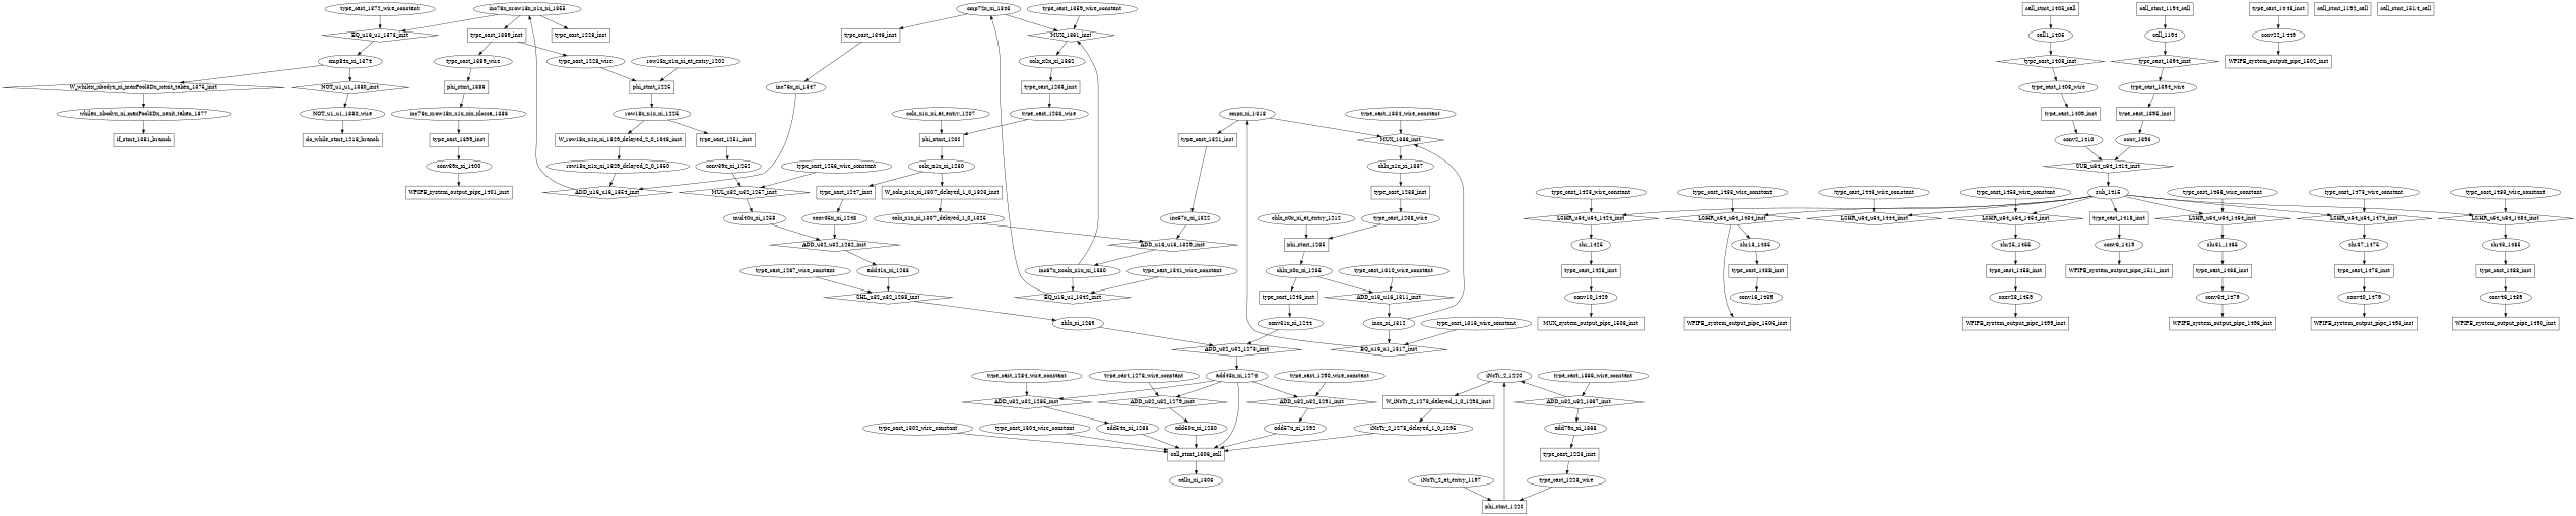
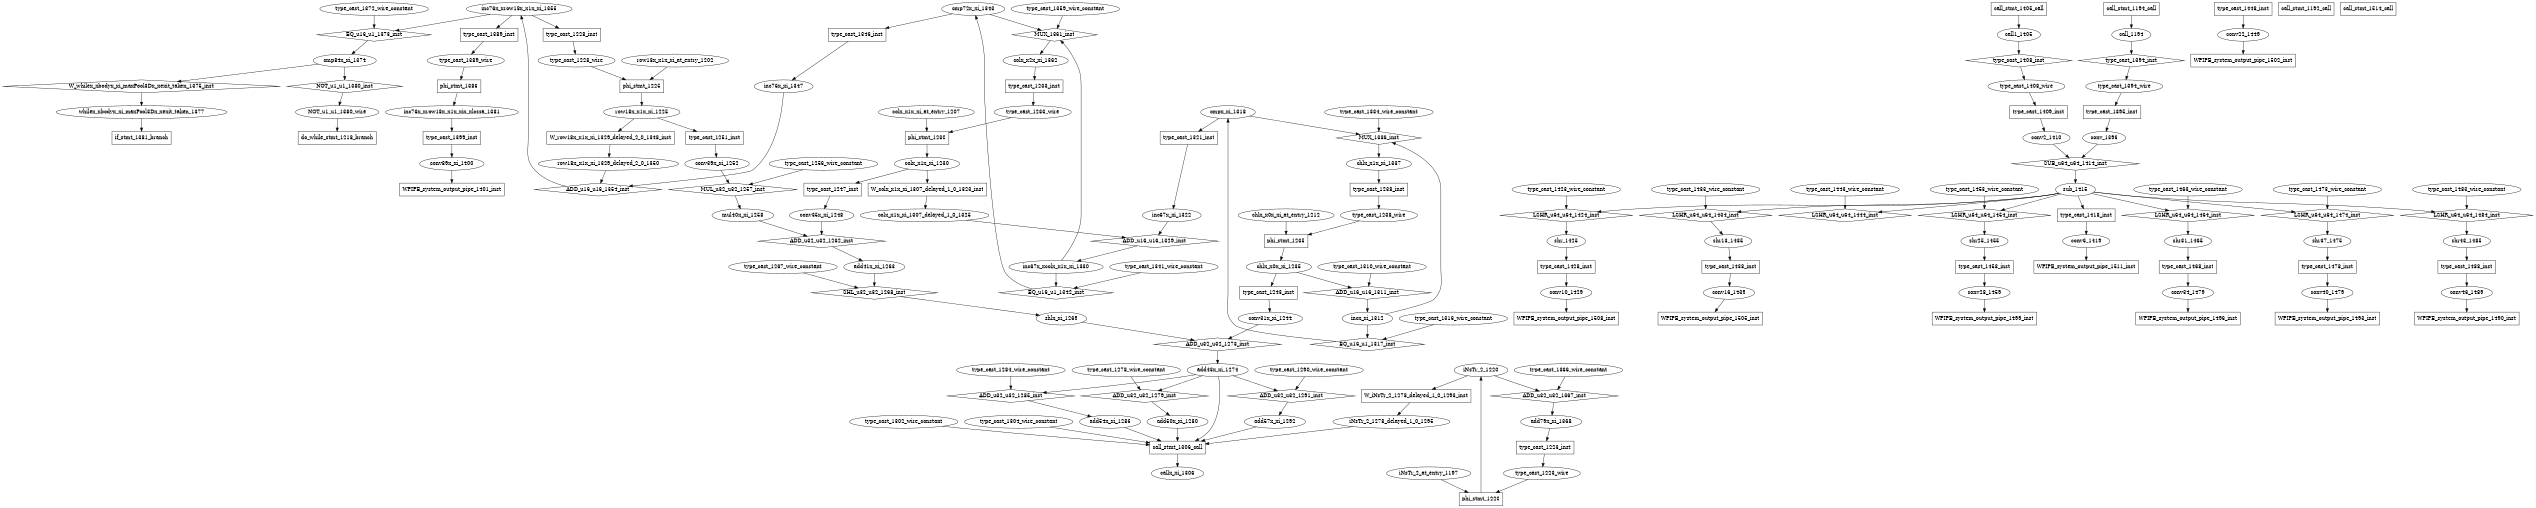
  digraph {
    node [shape=ellipse]
    do_while_stmt_1218_branch [shape=rectangle]
    NOT_u1_u1_1380_wire
    SHL_u32_u32_1268_inst [shape=diamond]
    add41x_xi_1263
    shlx_xi_1269
    ADD_u32_u32_1279_inst [shape=diamond]
    add43x_xi_1274
    ADD_u32_u32_1285_inst [shape=diamond]
    ADD_u32_u32_1291_inst [shape=diamond]
    call_stmt_1306_call [shape=rectangle]
    add50x_xi_1280
    add54x_xi_1286
    add57x_xi_1292
    callx_xi_1306
    type_cast_1223_inst [shape=rectangle]
    add79x_xi_1368
    type_cast_1223_wire
    type_cast_1408_inst [shape=diamond]
    call1_1405
    type_cast_1408_wire
    type_cast_1394_inst [shape=diamond]
    call_1194
    type_cast_1394_wire
    ADD_u16_u16_1311_inst [shape=diamond]
    chlx_x0x_xi_1235
    type_cast_1243_inst [shape=rectangle]
    incx_xi_1312
    conv31x_xi_1244
    phi_stmt_1235 [shape=rectangle]
    chlx_x0x_xi_at_entry_1212
    type_cast_1238_inst [shape=rectangle]
    chlx_x1x_xi_1337
    type_cast_1238_wire
    MUX_1361_inst [shape=diamond]
    cmp72x_xi_1343
    type_cast_1346_inst [shape=rectangle]
    colx_x2x_xi_1362
    inc76x_xi_1347
    NOT_u1_u1_1380_inst [shape=diamond]
    cmp84x_xi_1374
    W_whilex_xbodyx_xi_maxPool3Dx_xexit_taken_1375_inst [shape=diamond]
    whilex_xbodyx_xi_maxPool3Dx_xexit_taken_1377
    MUX_1336_inst [shape=diamond]
    cmpx_xi_1318
    type_cast_1321_inst [shape=rectangle]
    inc67x_xi_1322
    W_colx_x1x_xi_1307_delayed_1_0_1323_inst [shape=rectangle]
    colx_x1x_xi_1230
    type_cast_1247_inst [shape=rectangle]
    colx_x1x_xi_1307_delayed_1_0_1325
    conv35x_xi_1248
    ADD_u16_u16_1329_inst [shape=diamond]
    inc67x_xcolx_x1x_xi_1330
    phi_stmt_1230 [shape=rectangle]
    colx_x1x_xi_at_entry_1207
    type_cast_1233_inst [shape=rectangle]
    type_cast_1233_wire
-   WPIPE_system_output_pipe_1508_inst [shape=rectangle label=MUX_system_output_pipe_1508_inst]
+   WPIPE_system_output_pipe_1508_inst [shape=rectangle]
    conv10_1429
    WPIPE_system_output_pipe_1505_inst [shape=rectangle]
    conv16_1439
    WPIPE_system_output_pipe_1502_inst [shape=rectangle]
    conv22_1449
    WPIPE_system_output_pipe_1499_inst [shape=rectangle]
    conv28_1459
    SUB_u64_u64_1414_inst [shape=diamond]
    conv2_1410
    sub_1415
    ADD_u32_u32_1273_inst [shape=diamond]
    n70 [label=conv34_1479]
    WPIPE_system_output_pipe_1496_inst [shape=rectangle]
    ADD_u32_u32_1262_inst [shape=diamond]
    MUL_u32_u32_1257_inst [shape=diamond]
    conv39x_xi_1252
    mul40x_xi_1258
    WPIPE_system_output_pipe_1493_inst [shape=rectangle]
    conv40_1479
    WPIPE_system_output_pipe_1490_inst [shape=rectangle]
    conv46_1489
    WPIPE_system_output_pipe_1511_inst [shape=rectangle]
    conv6_1419
    WPIPE_system_output_pipe_1401_inst [shape=rectangle]
    conv89x_xi_1400
    conv_1396
    ADD_u32_u32_1367_inst [shape=diamond]
    iNsTr_2_1220
    W_iNsTr_2_1278_delayed_1_0_1293_inst [shape=rectangle]
    iNsTr_2_1278_delayed_1_0_1295
    phi_stmt_1220 [shape=rectangle]
    iNsTr_2_at_entry_1197
    EQ_u16_u1_1342_inst [shape=diamond]
    ADD_u16_u16_1354_inst [shape=diamond]
    inc76x_xrow18x_x1x_xi_1355
    EQ_u16_u1_1373_inst [shape=diamond]
    type_cast_1228_inst [shape=rectangle]
    type_cast_1389_inst [shape=rectangle]
    type_cast_1228_wire
    type_cast_1389_wire
    type_cast_1399_inst [shape=rectangle]
-   inc76x_xrow18x_x1x_xix_xlcssa_1386
+   inc76x_xrow18x_x1x_xix_xlcssa_1386 [label=inc76x_xrow18x_x1x_xix_xlcssa_1381]
    EQ_u16_u1_1317_inst [shape=diamond]
    W_row18x_x1x_xi_1329_delayed_2_0_1348_inst [shape=rectangle]
    row18x_x1x_xi_1225
    type_cast_1251_inst [shape=rectangle]
    row18x_x1x_xi_1329_delayed_2_0_1350
    phi_stmt_1225 [shape=rectangle]
    row18x_x1x_xi_at_entry_1202
    type_cast_1438_inst [shape=rectangle]
    shr13_1435
    type_cast_1448_inst [shape=rectangle]
    type_cast_1458_inst [shape=rectangle]
    shr25_1455
    type_cast_1468_inst [shape=rectangle]
    shr31_1465
    type_cast_1478_inst [shape=rectangle]
    shr37_1475
    type_cast_1488_inst [shape=rectangle]
    shr43_1485
    type_cast_1428_inst [shape=rectangle]
    shr_1425
    LSHR_u64_u64_1424_inst [shape=diamond]
    LSHR_u64_u64_1434_inst [shape=diamond]
    LSHR_u64_u64_1444_inst [shape=diamond]
    LSHR_u64_u64_1454_inst [shape=diamond]
    LSHR_u64_u64_1464_inst [shape=diamond]
    LSHR_u64_u64_1474_inst [shape=diamond]
    LSHR_u64_u64_1484_inst [shape=diamond]
    type_cast_1418_inst [shape=rectangle]
    type_cast_1256_wire_constant
    type_cast_1267_wire_constant
    type_cast_1278_wire_constant
    type_cast_1284_wire_constant
    type_cast_1290_wire_constant
    type_cast_1302_wire_constant
    type_cast_1304_wire_constant
    type_cast_1310_wire_constant
    type_cast_1316_wire_constant
    type_cast_1334_wire_constant
    type_cast_1341_wire_constant
    type_cast_1359_wire_constant
    type_cast_1366_wire_constant
    type_cast_1372_wire_constant
    phi_stmt_1386 [shape=rectangle]
    type_cast_1395_inst [shape=rectangle]
    type_cast_1409_inst [shape=rectangle]
    type_cast_1423_wire_constant
    type_cast_1433_wire_constant
    type_cast_1443_wire_constant
    type_cast_1453_wire_constant
    type_cast_1463_wire_constant
    type_cast_1473_wire_constant
    type_cast_1483_wire_constant
    if_stmt_1381_branch [shape=rectangle]
    call_stmt_1192_call [shape=rectangle]
    call_stmt_1194_call [shape=rectangle]
    call_stmt_1405_call [shape=rectangle]
    call_stmt_1514_call [shape=rectangle]
    NOT_u1_u1_1380_wire -> do_while_stmt_1218_branch
    SHL_u32_u32_1268_inst -> shlx_xi_1269
    add41x_xi_1263 -> SHL_u32_u32_1268_inst
    shlx_xi_1269 -> ADD_u32_u32_1273_inst
    ADD_u32_u32_1279_inst -> add50x_xi_1280
    add43x_xi_1274 -> ADD_u32_u32_1279_inst
    add43x_xi_1274 -> ADD_u32_u32_1285_inst
    add43x_xi_1274 -> ADD_u32_u32_1291_inst
    add43x_xi_1274 -> call_stmt_1306_call
    ADD_u32_u32_1285_inst -> add54x_xi_1286
    ADD_u32_u32_1291_inst -> add57x_xi_1292
    call_stmt_1306_call -> callx_xi_1306
    add50x_xi_1280 -> call_stmt_1306_call
    add54x_xi_1286 -> call_stmt_1306_call
    add57x_xi_1292 -> call_stmt_1306_call
    type_cast_1223_inst -> type_cast_1223_wire
    add79x_xi_1368 -> type_cast_1223_inst
    type_cast_1223_wire -> phi_stmt_1220
    type_cast_1408_inst -> type_cast_1408_wire
    call1_1405 -> type_cast_1408_inst
    type_cast_1408_wire -> type_cast_1409_inst
    type_cast_1394_inst -> type_cast_1394_wire
    call_1194 -> type_cast_1394_inst
    type_cast_1394_wire -> type_cast_1395_inst
    ADD_u16_u16_1311_inst -> incx_xi_1312
    chlx_x0x_xi_1235 -> ADD_u16_u16_1311_inst
    chlx_x0x_xi_1235 -> type_cast_1243_inst
    type_cast_1243_inst -> conv31x_xi_1244
    incx_xi_1312 -> MUX_1336_inst
    incx_xi_1312 -> EQ_u16_u1_1317_inst
    conv31x_xi_1244 -> ADD_u32_u32_1273_inst
    phi_stmt_1235 -> chlx_x0x_xi_1235
    chlx_x0x_xi_at_entry_1212 -> phi_stmt_1235
    type_cast_1238_inst -> type_cast_1238_wire
    chlx_x1x_xi_1337 -> type_cast_1238_inst
    type_cast_1238_wire -> phi_stmt_1235
    MUX_1361_inst -> colx_x2x_xi_1362
    cmp72x_xi_1343 -> MUX_1361_inst
    cmp72x_xi_1343 -> type_cast_1346_inst
    type_cast_1346_inst -> inc76x_xi_1347
    colx_x2x_xi_1362 -> type_cast_1233_inst
    inc76x_xi_1347 -> ADD_u16_u16_1354_inst
    NOT_u1_u1_1380_inst -> NOT_u1_u1_1380_wire
    cmp84x_xi_1374 -> NOT_u1_u1_1380_inst
    cmp84x_xi_1374 -> W_whilex_xbodyx_xi_maxPool3Dx_xexit_taken_1375_inst
    W_whilex_xbodyx_xi_maxPool3Dx_xexit_taken_1375_inst -> whilex_xbodyx_xi_maxPool3Dx_xexit_taken_1377
    whilex_xbodyx_xi_maxPool3Dx_xexit_taken_1377 -> if_stmt_1381_branch
    MUX_1336_inst -> chlx_x1x_xi_1337
    cmpx_xi_1318 -> MUX_1336_inst
    cmpx_xi_1318 -> type_cast_1321_inst
    type_cast_1321_inst -> inc67x_xi_1322
    inc67x_xi_1322 -> ADD_u16_u16_1329_inst
    W_colx_x1x_xi_1307_delayed_1_0_1323_inst -> colx_x1x_xi_1307_delayed_1_0_1325
    colx_x1x_xi_1230 -> W_colx_x1x_xi_1307_delayed_1_0_1323_inst
    colx_x1x_xi_1230 -> type_cast_1247_inst
    type_cast_1247_inst -> conv35x_xi_1248
    colx_x1x_xi_1307_delayed_1_0_1325 -> ADD_u16_u16_1329_inst
    conv35x_xi_1248 -> ADD_u32_u32_1262_inst
    ADD_u16_u16_1329_inst -> inc67x_xcolx_x1x_xi_1330
    inc67x_xcolx_x1x_xi_1330 -> MUX_1361_inst
    inc67x_xcolx_x1x_xi_1330 -> EQ_u16_u1_1342_inst
    phi_stmt_1230 -> colx_x1x_xi_1230
    colx_x1x_xi_at_entry_1207 -> phi_stmt_1230
    type_cast_1233_inst -> type_cast_1233_wire
    type_cast_1233_wire -> phi_stmt_1230
    conv10_1429 -> WPIPE_system_output_pipe_1508_inst
-   LSHR_u64_u64_1434_inst -> WPIPE_system_output_pipe_1505_inst
+   conv16_1439 -> WPIPE_system_output_pipe_1505_inst
    conv22_1449 -> WPIPE_system_output_pipe_1502_inst
    conv28_1459 -> WPIPE_system_output_pipe_1499_inst
    SUB_u64_u64_1414_inst -> sub_1415
    conv2_1410 -> SUB_u64_u64_1414_inst
    sub_1415 -> LSHR_u64_u64_1424_inst
    sub_1415 -> LSHR_u64_u64_1434_inst
    sub_1415 -> LSHR_u64_u64_1444_inst
    sub_1415 -> LSHR_u64_u64_1454_inst
    sub_1415 -> LSHR_u64_u64_1464_inst
    sub_1415 -> LSHR_u64_u64_1474_inst
    sub_1415 -> LSHR_u64_u64_1484_inst
    sub_1415 -> type_cast_1418_inst
    ADD_u32_u32_1273_inst -> add43x_xi_1274
    n70 -> WPIPE_system_output_pipe_1496_inst
    ADD_u32_u32_1262_inst -> add41x_xi_1263
    MUL_u32_u32_1257_inst -> mul40x_xi_1258
    conv39x_xi_1252 -> MUL_u32_u32_1257_inst
    mul40x_xi_1258 -> ADD_u32_u32_1262_inst
    conv40_1479 -> WPIPE_system_output_pipe_1493_inst
    conv46_1489 -> WPIPE_system_output_pipe_1490_inst
    conv6_1419 -> WPIPE_system_output_pipe_1511_inst
    conv89x_xi_1400 -> WPIPE_system_output_pipe_1401_inst
    conv_1396 -> SUB_u64_u64_1414_inst
    ADD_u32_u32_1367_inst -> add79x_xi_1368
-   ADD_u32_u32_1367_inst -> iNsTr_2_1220
+   iNsTr_2_1220 -> ADD_u32_u32_1367_inst
    iNsTr_2_1220 -> W_iNsTr_2_1278_delayed_1_0_1293_inst
    W_iNsTr_2_1278_delayed_1_0_1293_inst -> iNsTr_2_1278_delayed_1_0_1295
    iNsTr_2_1278_delayed_1_0_1295 -> call_stmt_1306_call
    phi_stmt_1220 -> iNsTr_2_1220
    iNsTr_2_at_entry_1197 -> phi_stmt_1220
    EQ_u16_u1_1342_inst -> cmp72x_xi_1343
    ADD_u16_u16_1354_inst -> inc76x_xrow18x_x1x_xi_1355
    inc76x_xrow18x_x1x_xi_1355 -> EQ_u16_u1_1373_inst
    inc76x_xrow18x_x1x_xi_1355 -> type_cast_1228_inst
    inc76x_xrow18x_x1x_xi_1355 -> type_cast_1389_inst
    EQ_u16_u1_1373_inst -> cmp84x_xi_1374
-   type_cast_1389_inst -> type_cast_1228_wire
+   type_cast_1228_inst -> type_cast_1228_wire
    type_cast_1389_inst -> type_cast_1389_wire
    type_cast_1228_wire -> phi_stmt_1225
    type_cast_1389_wire -> phi_stmt_1386
    type_cast_1399_inst -> conv89x_xi_1400
    inc76x_xrow18x_x1x_xix_xlcssa_1386 -> type_cast_1399_inst
    EQ_u16_u1_1317_inst -> cmpx_xi_1318
    W_row18x_x1x_xi_1329_delayed_2_0_1348_inst -> row18x_x1x_xi_1329_delayed_2_0_1350
    row18x_x1x_xi_1225 -> W_row18x_x1x_xi_1329_delayed_2_0_1348_inst
    row18x_x1x_xi_1225 -> type_cast_1251_inst
    type_cast_1251_inst -> conv39x_xi_1252
    row18x_x1x_xi_1329_delayed_2_0_1350 -> ADD_u16_u16_1354_inst
    phi_stmt_1225 -> row18x_x1x_xi_1225
    row18x_x1x_xi_at_entry_1202 -> phi_stmt_1225
    type_cast_1438_inst -> conv16_1439
    shr13_1435 -> type_cast_1438_inst
    type_cast_1448_inst -> conv22_1449
    type_cast_1458_inst -> conv28_1459
    shr25_1455 -> type_cast_1458_inst
    type_cast_1468_inst -> n70
    shr31_1465 -> type_cast_1468_inst
    type_cast_1478_inst -> conv40_1479
    shr37_1475 -> type_cast_1478_inst
    type_cast_1488_inst -> conv46_1489
    shr43_1485 -> type_cast_1488_inst
    type_cast_1428_inst -> conv10_1429
    shr_1425 -> type_cast_1428_inst
    LSHR_u64_u64_1424_inst -> shr_1425
    LSHR_u64_u64_1434_inst -> shr13_1435
    LSHR_u64_u64_1454_inst -> shr25_1455
    LSHR_u64_u64_1464_inst -> shr31_1465
    LSHR_u64_u64_1474_inst -> shr37_1475
    LSHR_u64_u64_1484_inst -> shr43_1485
    type_cast_1418_inst -> conv6_1419
    type_cast_1256_wire_constant -> MUL_u32_u32_1257_inst
    type_cast_1267_wire_constant -> SHL_u32_u32_1268_inst
    type_cast_1278_wire_constant -> ADD_u32_u32_1279_inst
    type_cast_1284_wire_constant -> ADD_u32_u32_1285_inst
    type_cast_1290_wire_constant -> ADD_u32_u32_1291_inst
    type_cast_1302_wire_constant -> call_stmt_1306_call
    type_cast_1304_wire_constant -> call_stmt_1306_call
    type_cast_1310_wire_constant -> ADD_u16_u16_1311_inst
    type_cast_1316_wire_constant -> EQ_u16_u1_1317_inst
    type_cast_1334_wire_constant -> MUX_1336_inst
    type_cast_1341_wire_constant -> EQ_u16_u1_1342_inst
    type_cast_1359_wire_constant -> MUX_1361_inst
    type_cast_1366_wire_constant -> ADD_u32_u32_1367_inst
    type_cast_1372_wire_constant -> EQ_u16_u1_1373_inst
    phi_stmt_1386 -> inc76x_xrow18x_x1x_xix_xlcssa_1386
    type_cast_1395_inst -> conv_1396
    type_cast_1409_inst -> conv2_1410
    type_cast_1423_wire_constant -> LSHR_u64_u64_1424_inst
    type_cast_1433_wire_constant -> LSHR_u64_u64_1434_inst
    type_cast_1443_wire_constant -> LSHR_u64_u64_1444_inst
    type_cast_1453_wire_constant -> LSHR_u64_u64_1454_inst
    type_cast_1463_wire_constant -> LSHR_u64_u64_1464_inst
    type_cast_1473_wire_constant -> LSHR_u64_u64_1474_inst
    type_cast_1483_wire_constant -> LSHR_u64_u64_1484_inst
    call_stmt_1194_call -> call_1194
    call_stmt_1405_call -> call1_1405
  }
